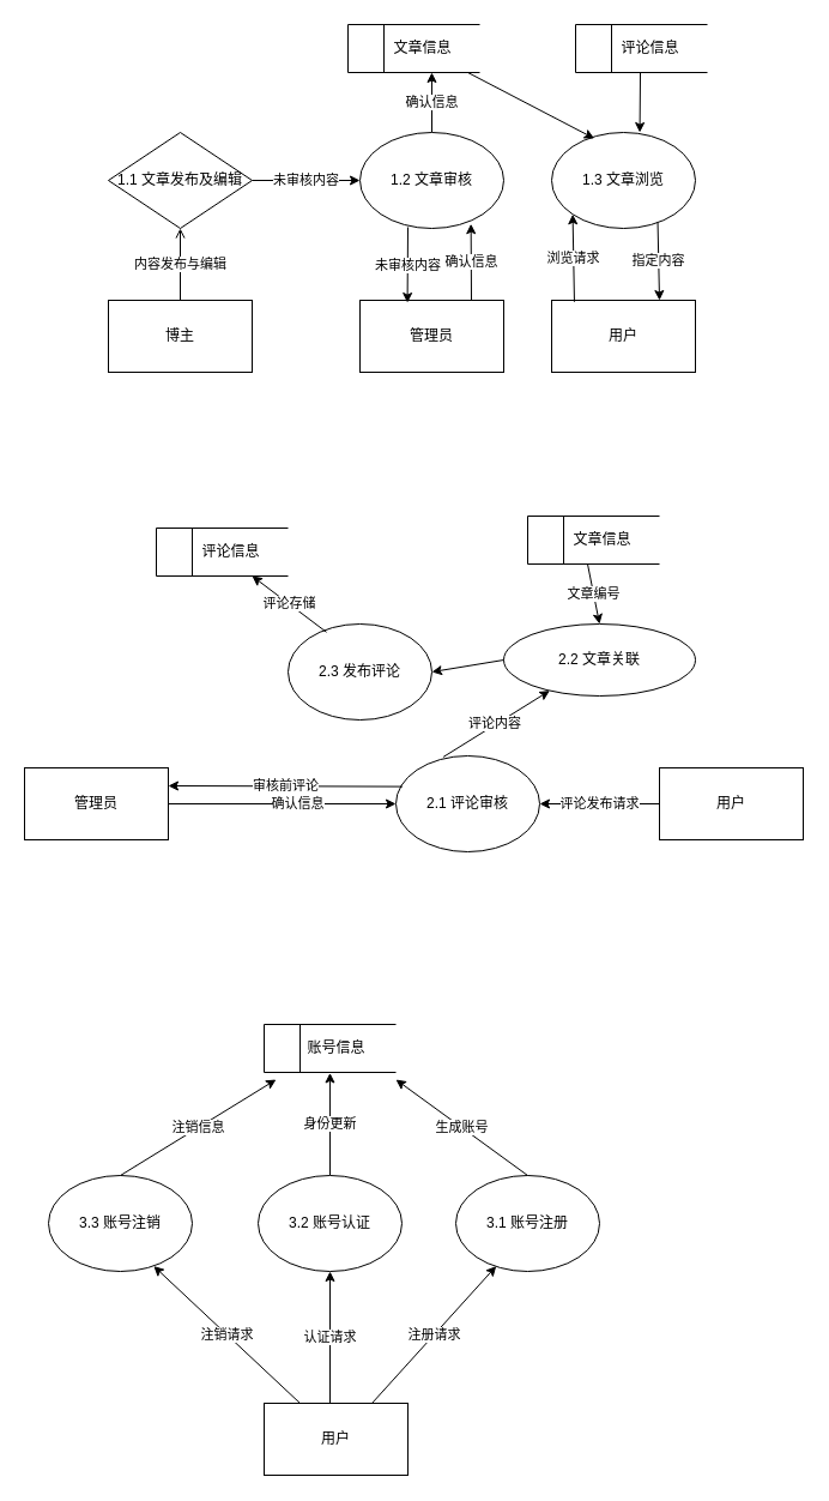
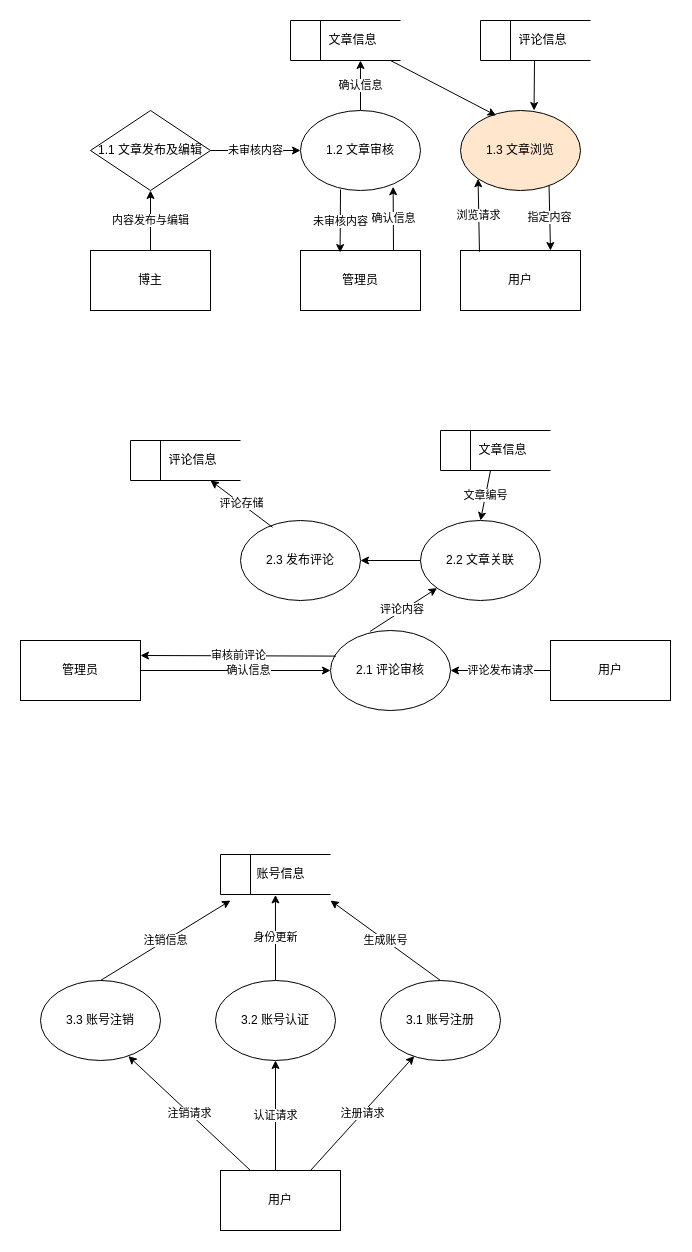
  <mxCell id="0" />
  <mxCell id="1" parent="0" />
  <mxCell id="2" value="确认信息" style="edgeStyle=orthogonalEdgeStyle;rounded=0;orthogonalLoop=1;jettySize=auto;html=1;entryX=0.633;entryY=1.5;entryDx=0;entryDy=0;entryPerimeter=0;startArrow=none;startFill=0;" edge="1" parent="1" source="3" target="57"><mxGeometry relative="1" as="geometry" /></mxCell>
  <mxCell id="3" value="1.2 文章审核" style="ellipse;whiteSpace=wrap;html=1;" vertex="1" parent="1"><mxGeometry x="300" y="110" width="120" height="80" as="geometry" /></mxCell>
  <mxCell id="4" value="2.3 发布评论" style="ellipse;whiteSpace=wrap;html=1;" vertex="1" parent="1"><mxGeometry x="240" y="520" width="120" height="80" as="geometry" /></mxCell>
- <mxCell id="5" value="2.2 文章关联" style="ellipse;whiteSpace=wrap;html=1;" vertex="1" parent="1"><mxGeometry x="420" y="520" width="160" height="60" as="geometry" /></mxCell>
+ <mxCell id="5" value="2.2 文章关联" style="ellipse;whiteSpace=wrap;html=1;" vertex="1" parent="1"><mxGeometry x="420" y="520" width="120" height="80" as="geometry" /></mxCell>
  <mxCell id="6" value="2.1 评论审核" style="ellipse;whiteSpace=wrap;html=1;" vertex="1" parent="1"><mxGeometry x="330" y="630" width="120" height="80" as="geometry" /></mxCell>
  <mxCell id="7" value="" style="group" vertex="1" connectable="0" parent="1"><mxGeometry x="130" y="440" width="110" height="40" as="geometry" /></mxCell>
  <mxCell id="8" value="" style="group" vertex="1" connectable="0" parent="7"><mxGeometry width="110" height="40" as="geometry" /></mxCell>
  <mxCell id="9" value="" style="endArrow=none;html=1;" edge="1" parent="8"><mxGeometry width="50" height="50" relative="1" as="geometry"><mxPoint x="110" as="sourcePoint" /><mxPoint as="targetPoint" /></mxGeometry></mxCell>
  <mxCell id="10" value="" style="endArrow=none;html=1;" edge="1" parent="8"><mxGeometry width="50" height="50" relative="1" as="geometry"><mxPoint x="110" y="40" as="sourcePoint" /><mxPoint y="40" as="targetPoint" /></mxGeometry></mxCell>
  <mxCell id="11" value="" style="endArrow=none;html=1;" edge="1" parent="8"><mxGeometry width="50" height="50" relative="1" as="geometry"><mxPoint y="40" as="sourcePoint" /><mxPoint as="targetPoint" /></mxGeometry></mxCell>
  <mxCell id="12" value="" style="endArrow=none;html=1;" edge="1" parent="8"><mxGeometry width="50" height="50" relative="1" as="geometry"><mxPoint x="30" y="40" as="sourcePoint" /><mxPoint x="30" as="targetPoint" /></mxGeometry></mxCell>
  <mxCell id="13" value="评论信息" style="text;html=1;align=center;verticalAlign=middle;resizable=0;points=[];autosize=1;" vertex="1" parent="7"><mxGeometry x="32" y="10" width="60" height="20" as="geometry" /></mxCell>
  <mxCell id="14" value="" style="group" vertex="1" connectable="0" parent="1"><mxGeometry x="440" y="430" width="110" height="40" as="geometry" /></mxCell>
  <mxCell id="15" value="" style="group" vertex="1" connectable="0" parent="14"><mxGeometry width="110" height="40" as="geometry" /></mxCell>
  <mxCell id="16" value="" style="endArrow=none;html=1;" edge="1" parent="15"><mxGeometry width="50" height="50" relative="1" as="geometry"><mxPoint x="110" as="sourcePoint" /><mxPoint as="targetPoint" /></mxGeometry></mxCell>
  <mxCell id="17" value="" style="endArrow=none;html=1;" edge="1" parent="15"><mxGeometry width="50" height="50" relative="1" as="geometry"><mxPoint x="110" y="40" as="sourcePoint" /><mxPoint y="40" as="targetPoint" /></mxGeometry></mxCell>
  <mxCell id="18" value="" style="endArrow=none;html=1;" edge="1" parent="15"><mxGeometry width="50" height="50" relative="1" as="geometry"><mxPoint y="40" as="sourcePoint" /><mxPoint as="targetPoint" /></mxGeometry></mxCell>
  <mxCell id="19" value="" style="endArrow=none;html=1;" edge="1" parent="15"><mxGeometry width="50" height="50" relative="1" as="geometry"><mxPoint x="30" y="40" as="sourcePoint" /><mxPoint x="30" as="targetPoint" /></mxGeometry></mxCell>
  <mxCell id="20" value="文章信息" style="text;html=1;align=center;verticalAlign=middle;resizable=0;points=[];autosize=1;" vertex="1" parent="14"><mxGeometry x="32" y="10" width="60" height="20" as="geometry" /></mxCell>
  <mxCell id="21" value="评论发布请求" style="edgeStyle=orthogonalEdgeStyle;rounded=0;orthogonalLoop=1;jettySize=auto;html=1;entryX=1;entryY=0.5;entryDx=0;entryDy=0;" edge="1" parent="1" source="22" target="6"><mxGeometry relative="1" as="geometry" /></mxCell>
  <mxCell id="22" value="用户" style="whiteSpace=wrap;html=1;" vertex="1" parent="1"><mxGeometry x="550" y="640" width="120" height="60" as="geometry" /></mxCell>
  <mxCell id="23" value="管理员" style="whiteSpace=wrap;html=1;" vertex="1" parent="1"><mxGeometry x="20" y="640" width="120" height="60" as="geometry" /></mxCell>
  <mxCell id="24" value="评论内容&amp;nbsp;" style="endArrow=classic;html=1;exitX=0.33;exitY=0.011;exitDx=0;exitDy=0;exitPerimeter=0;" edge="1" parent="1" source="6" target="5"><mxGeometry width="50" height="50" relative="1" as="geometry"><mxPoint x="330" y="540" as="sourcePoint" /><mxPoint x="380" y="490" as="targetPoint" /></mxGeometry></mxCell>
  <mxCell id="25" value="评论存储" style="endArrow=classic;html=1;exitX=0.267;exitY=0.085;exitDx=0;exitDy=0;exitPerimeter=0;" edge="1" parent="1" source="4"><mxGeometry width="50" height="50" relative="1" as="geometry"><mxPoint x="330" y="540" as="sourcePoint" /><mxPoint x="210" y="480" as="targetPoint" /></mxGeometry></mxCell>
  <mxCell id="26" value="" style="endArrow=classic;html=1;entryX=1;entryY=0.5;entryDx=0;entryDy=0;exitX=0;exitY=0.5;exitDx=0;exitDy=0;" edge="1" parent="1" source="5" target="4"><mxGeometry width="50" height="50" relative="1" as="geometry"><mxPoint x="330" y="540" as="sourcePoint" /><mxPoint x="380" y="490" as="targetPoint" /></mxGeometry></mxCell>
  <mxCell id="27" value="文章编号" style="endArrow=classic;html=1;entryX=0.5;entryY=0;entryDx=0;entryDy=0;" edge="1" parent="1" target="5"><mxGeometry width="50" height="50" relative="1" as="geometry"><mxPoint x="490" y="470" as="sourcePoint" /><mxPoint x="380" y="490" as="targetPoint" /></mxGeometry></mxCell>
  <mxCell id="28" value="审核前评论" style="endArrow=classic;html=1;entryX=1;entryY=0.25;entryDx=0;entryDy=0;exitX=0.046;exitY=0.32;exitDx=0;exitDy=0;exitPerimeter=0;" edge="1" parent="1" source="6" target="23"><mxGeometry width="50" height="50" relative="1" as="geometry"><mxPoint x="330" y="540" as="sourcePoint" /><mxPoint x="380" y="490" as="targetPoint" /></mxGeometry></mxCell>
  <mxCell id="29" value="" style="endArrow=classic;html=1;entryX=0;entryY=0.5;entryDx=0;entryDy=0;exitX=1;exitY=0.5;exitDx=0;exitDy=0;" edge="1" parent="1" source="23" target="6"><mxGeometry width="50" height="50" relative="1" as="geometry"><mxPoint x="330" y="540" as="sourcePoint" /><mxPoint x="380" y="490" as="targetPoint" /></mxGeometry></mxCell>
  <mxCell id="30" value="确认信息" style="edgeLabel;html=1;align=center;verticalAlign=middle;resizable=0;points=[];" vertex="1" connectable="0" parent="29"><mxGeometry x="0.129" y="1" relative="1" as="geometry"><mxPoint as="offset" /></mxGeometry></mxCell>
  <mxCell id="31" value="3.1 账号注册" style="ellipse;whiteSpace=wrap;html=1;" vertex="1" parent="1"><mxGeometry x="380" y="980" width="120" height="80" as="geometry" /></mxCell>
  <mxCell id="32" value="" style="group" vertex="1" connectable="0" parent="1"><mxGeometry x="220" y="854" width="110" height="40" as="geometry" /></mxCell>
  <mxCell id="33" value="" style="group" vertex="1" connectable="0" parent="32"><mxGeometry width="110" height="40" as="geometry" /></mxCell>
  <mxCell id="34" value="" style="endArrow=none;html=1;" edge="1" parent="33"><mxGeometry width="50" height="50" relative="1" as="geometry"><mxPoint x="110" as="sourcePoint" /><mxPoint as="targetPoint" /></mxGeometry></mxCell>
  <mxCell id="35" value="" style="endArrow=none;html=1;" edge="1" parent="33"><mxGeometry width="50" height="50" relative="1" as="geometry"><mxPoint x="110" y="40" as="sourcePoint" /><mxPoint y="40" as="targetPoint" /></mxGeometry></mxCell>
  <mxCell id="36" value="" style="endArrow=none;html=1;" edge="1" parent="33"><mxGeometry width="50" height="50" relative="1" as="geometry"><mxPoint y="40" as="sourcePoint" /><mxPoint as="targetPoint" /></mxGeometry></mxCell>
  <mxCell id="37" value="" style="endArrow=none;html=1;" edge="1" parent="33"><mxGeometry width="50" height="50" relative="1" as="geometry"><mxPoint x="30" y="40" as="sourcePoint" /><mxPoint x="30" as="targetPoint" /></mxGeometry></mxCell>
  <mxCell id="38" value="账号信息" style="text;html=1;align=center;verticalAlign=middle;resizable=0;points=[];autosize=1;" vertex="1" parent="32"><mxGeometry x="30" y="10" width="60" height="20" as="geometry" /></mxCell>
  <mxCell id="39" value="用户" style="whiteSpace=wrap;html=1;" vertex="1" parent="1"><mxGeometry x="220" y="1170" width="120" height="60" as="geometry" /></mxCell>
  <mxCell id="40" value="身份更新" style="edgeStyle=orthogonalEdgeStyle;rounded=0;orthogonalLoop=1;jettySize=auto;html=1;entryX=0.416;entryY=1.521;entryDx=0;entryDy=0;entryPerimeter=0;startArrow=none;startFill=0;" edge="1" parent="1" source="41" target="38"><mxGeometry relative="1" as="geometry" /></mxCell>
  <mxCell id="41" value="3.2 账号认证" style="ellipse;whiteSpace=wrap;html=1;" vertex="1" parent="1"><mxGeometry x="215" y="980" width="120" height="80" as="geometry" /></mxCell>
  <mxCell id="42" value="3.3 账号注销" style="ellipse;whiteSpace=wrap;html=1;" vertex="1" parent="1"><mxGeometry x="40" y="980" width="120" height="80" as="geometry" /></mxCell>
  <mxCell id="43" value="生成账号" style="endArrow=classic;html=1;exitX=0.5;exitY=0;exitDx=0;exitDy=0;" edge="1" parent="1" source="31"><mxGeometry width="50" height="50" relative="1" as="geometry"><mxPoint x="330" y="890" as="sourcePoint" /><mxPoint x="330" y="900" as="targetPoint" /></mxGeometry></mxCell>
  <mxCell id="44" value="注册请求" style="endArrow=classic;html=1;exitX=0.75;exitY=0;exitDx=0;exitDy=0;entryX=0.281;entryY=0.945;entryDx=0;entryDy=0;entryPerimeter=0;" edge="1" parent="1" source="39" target="31"><mxGeometry width="50" height="50" relative="1" as="geometry"><mxPoint x="330" y="1010" as="sourcePoint" /><mxPoint x="380" y="960" as="targetPoint" /></mxGeometry></mxCell>
  <mxCell id="45" value="认证请求" style="endArrow=classic;html=1;entryX=0.5;entryY=1;entryDx=0;entryDy=0;" edge="1" parent="1" target="41"><mxGeometry width="50" height="50" relative="1" as="geometry"><mxPoint x="275" y="1170" as="sourcePoint" /><mxPoint x="380" y="960" as="targetPoint" /></mxGeometry></mxCell>
  <mxCell id="46" value="注销请求" style="endArrow=classic;html=1;entryX=0.732;entryY=0.945;entryDx=0;entryDy=0;entryPerimeter=0;exitX=0.25;exitY=0;exitDx=0;exitDy=0;" edge="1" parent="1" source="39" target="42"><mxGeometry width="50" height="50" relative="1" as="geometry"><mxPoint x="330" y="1010" as="sourcePoint" /><mxPoint x="380" y="960" as="targetPoint" /></mxGeometry></mxCell>
  <mxCell id="47" value="注销信息" style="endArrow=classic;html=1;exitX=0.5;exitY=0;exitDx=0;exitDy=0;" edge="1" parent="1" source="42"><mxGeometry width="50" height="50" relative="1" as="geometry"><mxPoint x="330" y="1120" as="sourcePoint" /><mxPoint x="230" y="900" as="targetPoint" /></mxGeometry></mxCell>
  <mxCell id="48" value="未审核内容" style="edgeStyle=orthogonalEdgeStyle;rounded=0;orthogonalLoop=1;jettySize=auto;html=1;entryX=0;entryY=0.5;entryDx=0;entryDy=0;startArrow=none;startFill=0;" edge="1" parent="1" source="49" target="3"><mxGeometry relative="1" as="geometry" /></mxCell>
  <mxCell id="49" value="1.1 文章发布及编辑" style="rhombus;whiteSpace=wrap;html=1;" vertex="1" parent="1"><mxGeometry x="90" y="110" width="120" height="80" as="geometry" /></mxCell>
- <mxCell id="50" value="1.3 文章浏览" style="ellipse;whiteSpace=wrap;html=1;" vertex="1" parent="1"><mxGeometry x="460" y="110" width="120" height="80" as="geometry" /></mxCell>
+ <mxCell id="50" value="1.3 文章浏览" style="ellipse;whiteSpace=wrap;html=1;fillColor=#ffe6cc;" vertex="1" parent="1"><mxGeometry x="460" y="110" width="120" height="80" as="geometry" /></mxCell>
  <mxCell id="51" value="" style="group" vertex="1" connectable="0" parent="1"><mxGeometry x="290" y="20" width="110" height="40" as="geometry" /></mxCell>
  <mxCell id="52" value="" style="group" vertex="1" connectable="0" parent="51"><mxGeometry width="110" height="40" as="geometry" /></mxCell>
  <mxCell id="53" value="" style="endArrow=none;html=1;" edge="1" parent="52"><mxGeometry width="50" height="50" relative="1" as="geometry"><mxPoint x="110" as="sourcePoint" /><mxPoint as="targetPoint" /></mxGeometry></mxCell>
  <mxCell id="54" value="" style="endArrow=none;html=1;" edge="1" parent="52"><mxGeometry width="50" height="50" relative="1" as="geometry"><mxPoint x="110" y="40" as="sourcePoint" /><mxPoint y="40" as="targetPoint" /></mxGeometry></mxCell>
  <mxCell id="55" value="" style="endArrow=none;html=1;" edge="1" parent="52"><mxGeometry width="50" height="50" relative="1" as="geometry"><mxPoint y="40" as="sourcePoint" /><mxPoint as="targetPoint" /></mxGeometry></mxCell>
  <mxCell id="56" value="" style="endArrow=none;html=1;" edge="1" parent="52"><mxGeometry width="50" height="50" relative="1" as="geometry"><mxPoint x="30" y="40" as="sourcePoint" /><mxPoint x="30" as="targetPoint" /></mxGeometry></mxCell>
  <mxCell id="57" value="文章信息" style="text;html=1;align=center;verticalAlign=middle;resizable=0;points=[];autosize=1;" vertex="1" parent="51"><mxGeometry x="32" y="10" width="60" height="20" as="geometry" /></mxCell>
  <mxCell id="58" value="管理员" style="whiteSpace=wrap;html=1;" vertex="1" parent="1"><mxGeometry x="300" y="250" width="120" height="60" as="geometry" /></mxCell>
  <mxCell id="59" value="用户" style="whiteSpace=wrap;html=1;" vertex="1" parent="1"><mxGeometry x="460" y="250" width="120" height="60" as="geometry" /></mxCell>
- <mxCell id="60" value="内容发布与编辑" style="edgeStyle=orthogonalEdgeStyle;rounded=0;orthogonalLoop=1;jettySize=auto;html=1;entryX=0.5;entryY=1;entryDx=0;entryDy=0;startArrow=none;startFill=0;endArrow=open;" edge="1" parent="1" source="61" target="49"><mxGeometry relative="1" as="geometry" /></mxCell>
+ <mxCell id="60" value="内容发布与编辑" style="edgeStyle=orthogonalEdgeStyle;rounded=0;orthogonalLoop=1;jettySize=auto;html=1;entryX=0.5;entryY=1;entryDx=0;entryDy=0;startArrow=none;startFill=0;" edge="1" parent="1" source="61" target="49"><mxGeometry relative="1" as="geometry" /></mxCell>
  <mxCell id="61" value="博主" style="whiteSpace=wrap;html=1;" vertex="1" parent="1"><mxGeometry x="90" y="250" width="120" height="60" as="geometry" /></mxCell>
  <mxCell id="62" value="未审核内容" style="endArrow=classic;html=1;entryX=0.33;entryY=0.034;entryDx=0;entryDy=0;entryPerimeter=0;" edge="1" parent="1" target="58"><mxGeometry width="50" height="50" relative="1" as="geometry"><mxPoint x="340" y="189" as="sourcePoint" /><mxPoint x="440" y="250" as="targetPoint" /></mxGeometry></mxCell>
  <mxCell id="63" value="确认信息" style="endArrow=classic;html=1;entryX=0.772;entryY=0.953;entryDx=0;entryDy=0;entryPerimeter=0;" edge="1" parent="1" target="3"><mxGeometry width="50" height="50" relative="1" as="geometry"><mxPoint x="393" y="250" as="sourcePoint" /><mxPoint x="440" y="170" as="targetPoint" /></mxGeometry></mxCell>
  <mxCell id="64" value="浏览请求" style="endArrow=classic;html=1;entryX=0;entryY=1;entryDx=0;entryDy=0;exitX=0.158;exitY=0.021;exitDx=0;exitDy=0;exitPerimeter=0;" edge="1" parent="1" source="59" target="50"><mxGeometry width="50" height="50" relative="1" as="geometry"><mxPoint x="390" y="220" as="sourcePoint" /><mxPoint x="440" y="170" as="targetPoint" /></mxGeometry></mxCell>
  <mxCell id="65" value="指定内容" style="endArrow=classic;html=1;entryX=0.75;entryY=0;entryDx=0;entryDy=0;exitX=0.738;exitY=0.938;exitDx=0;exitDy=0;exitPerimeter=0;" edge="1" parent="1" source="50" target="59"><mxGeometry width="50" height="50" relative="1" as="geometry"><mxPoint x="390" y="220" as="sourcePoint" /><mxPoint x="440" y="170" as="targetPoint" /></mxGeometry></mxCell>
  <mxCell id="66" value="&lt;br&gt;" style="endArrow=classic;html=1;entryX=0.297;entryY=0.063;entryDx=0;entryDy=0;entryPerimeter=0;" edge="1" parent="1" target="50"><mxGeometry width="50" height="50" relative="1" as="geometry"><mxPoint x="390" y="60" as="sourcePoint" /><mxPoint x="440" y="170" as="targetPoint" /></mxGeometry></mxCell>
  <mxCell id="67" value="" style="group" vertex="1" connectable="0" parent="1"><mxGeometry x="480" y="20" width="110" height="40" as="geometry" /></mxCell>
  <mxCell id="68" value="" style="group" vertex="1" connectable="0" parent="67"><mxGeometry width="110" height="40" as="geometry" /></mxCell>
  <mxCell id="69" value="" style="endArrow=none;html=1;" edge="1" parent="68"><mxGeometry width="50" height="50" relative="1" as="geometry"><mxPoint x="110" as="sourcePoint" /><mxPoint as="targetPoint" /></mxGeometry></mxCell>
  <mxCell id="70" value="" style="endArrow=none;html=1;" edge="1" parent="68"><mxGeometry width="50" height="50" relative="1" as="geometry"><mxPoint x="110" y="40" as="sourcePoint" /><mxPoint y="40" as="targetPoint" /></mxGeometry></mxCell>
  <mxCell id="71" value="" style="endArrow=none;html=1;" edge="1" parent="68"><mxGeometry width="50" height="50" relative="1" as="geometry"><mxPoint y="40" as="sourcePoint" /><mxPoint as="targetPoint" /></mxGeometry></mxCell>
  <mxCell id="72" value="" style="endArrow=none;html=1;" edge="1" parent="68"><mxGeometry width="50" height="50" relative="1" as="geometry"><mxPoint x="30" y="40" as="sourcePoint" /><mxPoint x="30" as="targetPoint" /></mxGeometry></mxCell>
  <mxCell id="73" value="评论信息" style="text;html=1;align=center;verticalAlign=middle;resizable=0;points=[];autosize=1;" vertex="1" parent="67"><mxGeometry x="32" y="10" width="60" height="20" as="geometry" /></mxCell>
  <mxCell id="74" value="" style="endArrow=classic;html=1;entryX=0.613;entryY=0;entryDx=0;entryDy=0;entryPerimeter=0;" edge="1" parent="1" target="50"><mxGeometry width="50" height="50" relative="1" as="geometry"><mxPoint x="534" y="60" as="sourcePoint" /><mxPoint x="440" y="80" as="targetPoint" /></mxGeometry></mxCell>
